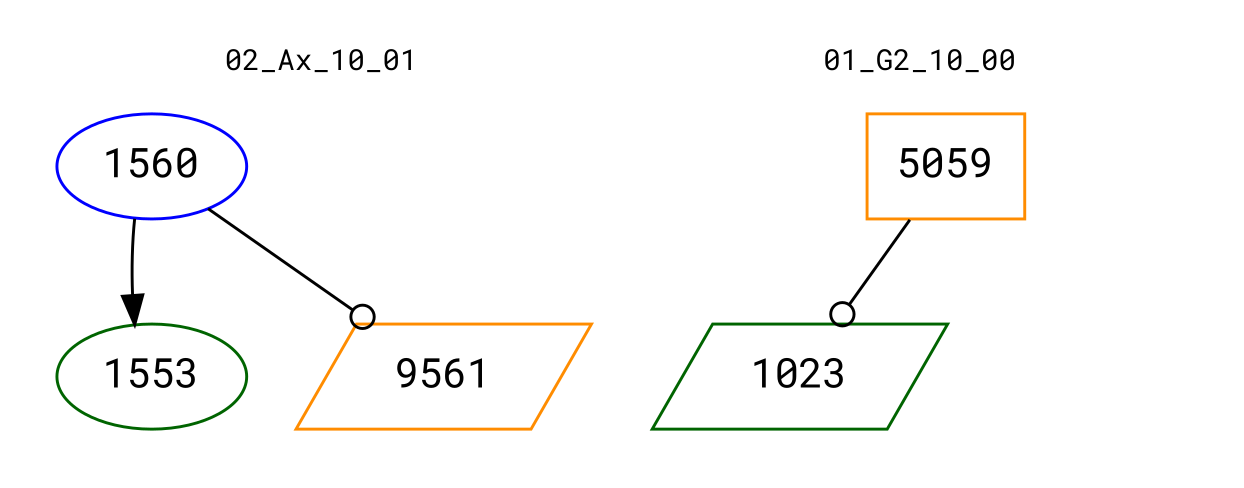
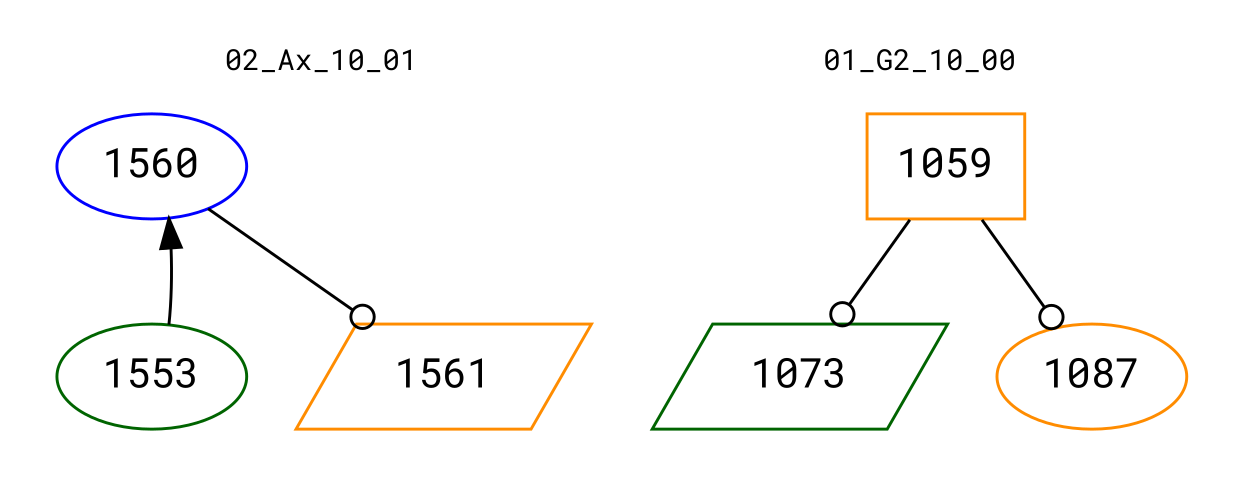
  digraph {
    fontname="Roboto Mono"
    node [color=darkorange fontname="Roboto Mono" shape=ellipse]
    edge [arrowhead=odot color=black fontname="Roboto Mono"]
    n1 [color=blue label=1560]
    n2 [color=darkgreen label=1553]
-   n3 [label=9561 shape=parallelogram]
-   n4 [label=5059 shape=box]
-   n5 [color=darkgreen label=1023 shape=parallelogram]
+   n3 [label=1561 shape=parallelogram]
+   n4 [label=1059 shape=box]
+   n5 [color=darkgreen label=1073 shape=parallelogram]
+   n6 [label=1087]
    subgraph cluster_1 {
      color=white
      fontsize=10
      label="02_Ax_10_01"
      n1
      n2
      n3
    }
    subgraph cluster_2 {
      color=white
      fontsize=10
      label="01_G2_10_00"
      n4
      n5
+     n6
    }
-   n1 -> n2 [arrowhead=normal]
+   n2 -> n1 [arrowhead=normal]
    n1 -> n3
    n4 -> n5
+   n4 -> n6
  }
